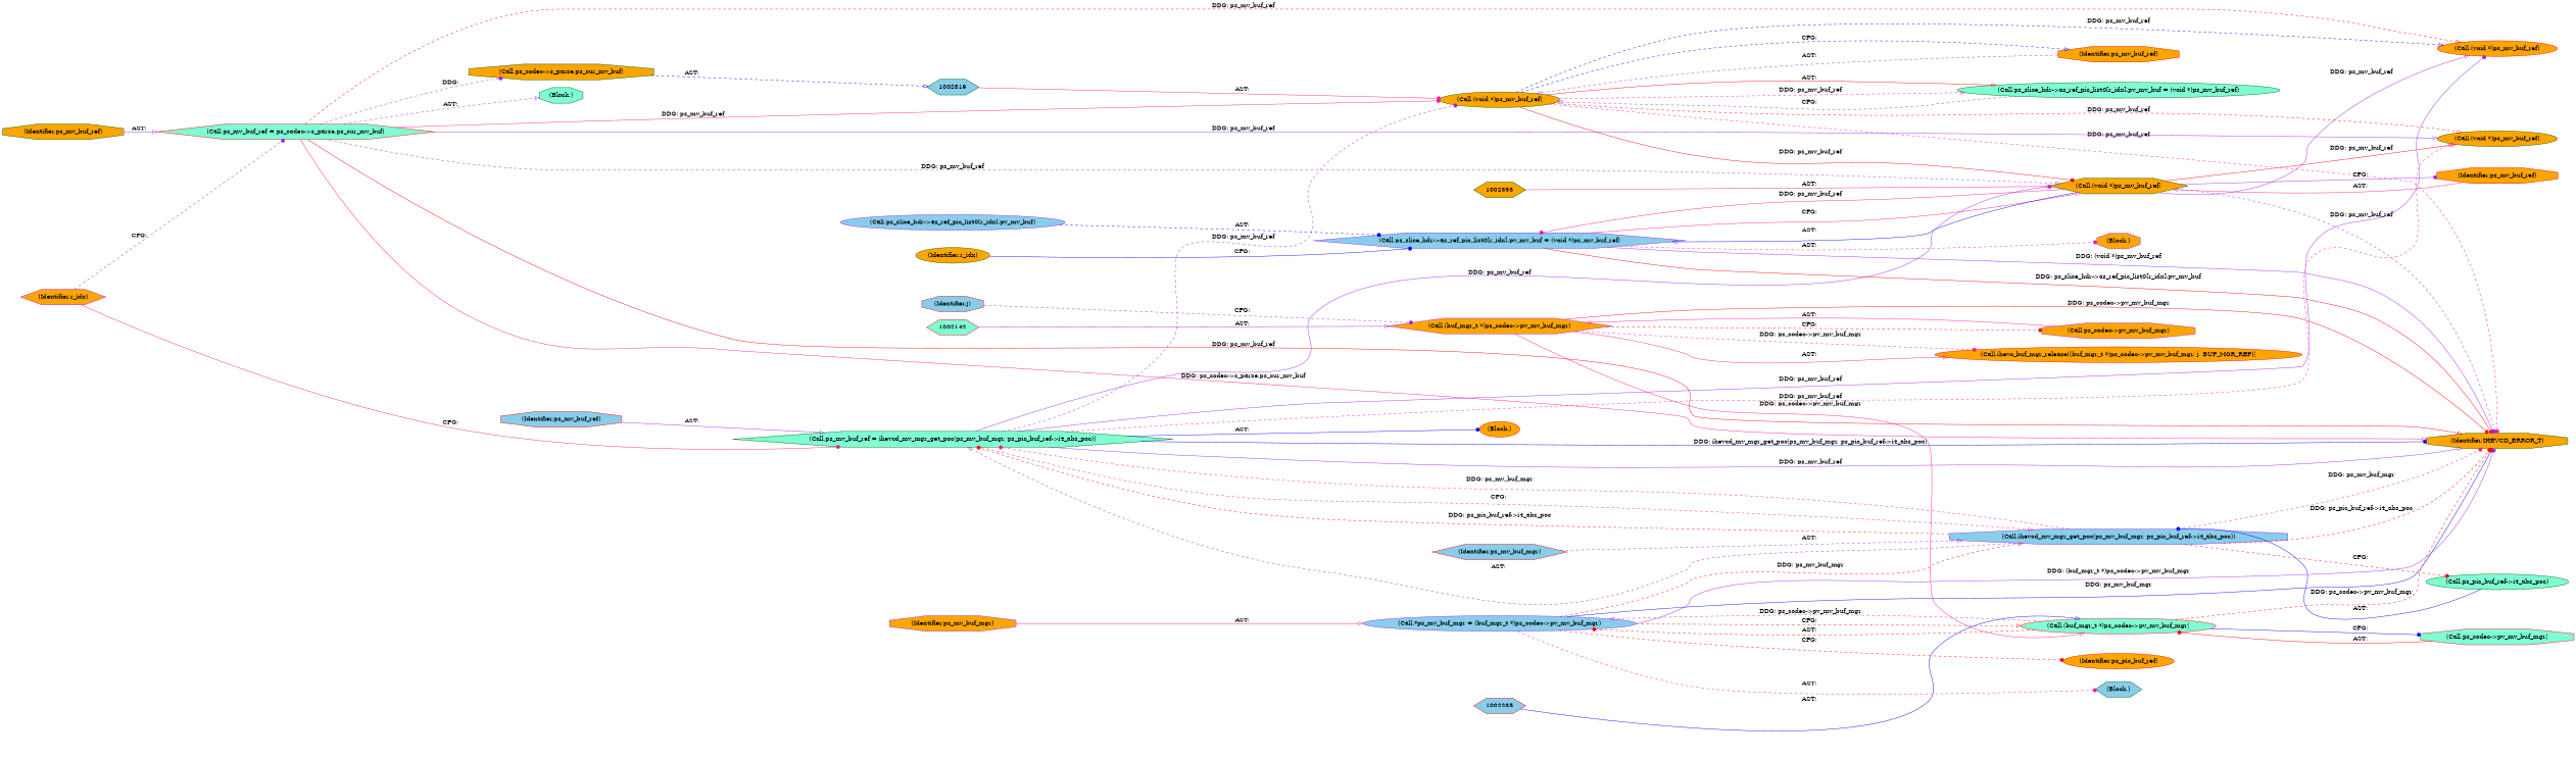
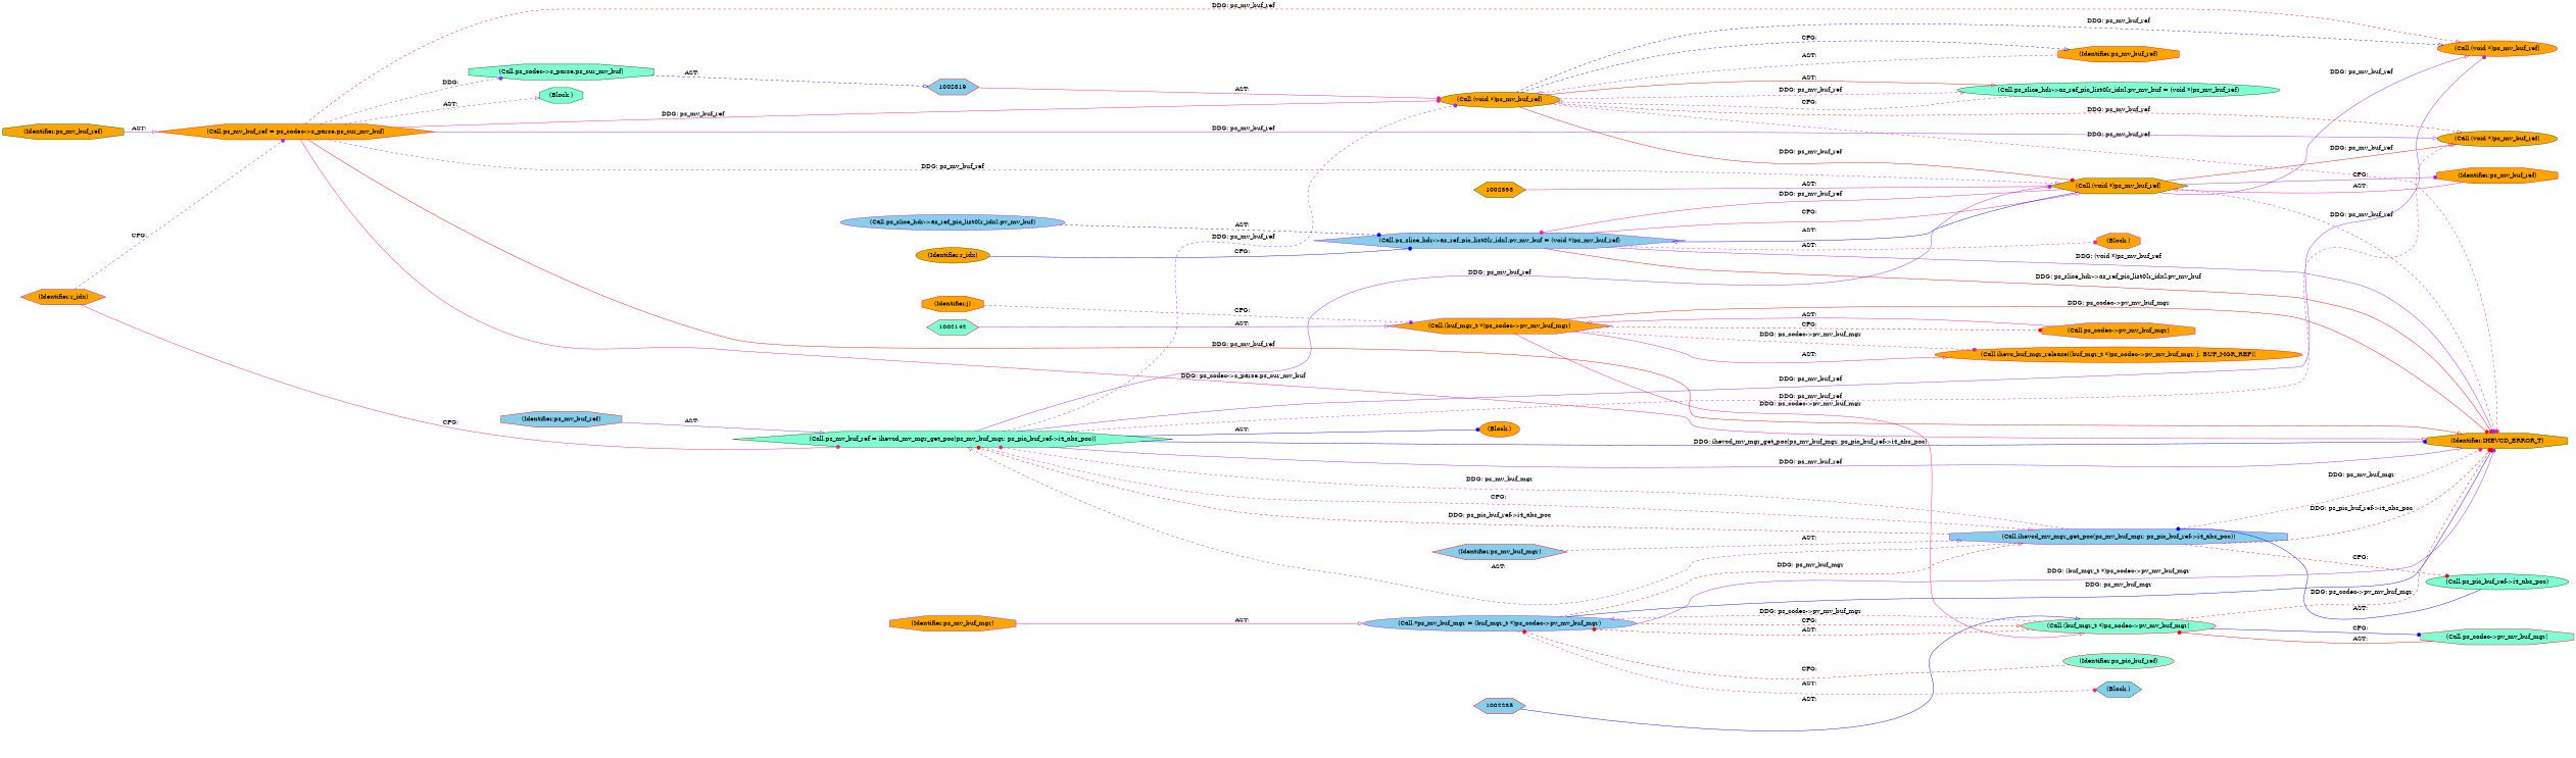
  digraph {
    rankdir=LR
    node [color=darkgreen fillcolor=orange shape=octagon style=filled]
    edge [arrowhead=dot color=deeppink style=solid]
    n1 [color=purple fillcolor=skyblue label="(Call,ps_slice_hdr->as_ref_pic_list0[r_idx].pv_mv_buf = (void *)ps_mv_buf_ref)" shape=hexagon]
    n2 [label="(Call,(void *)ps_mv_buf_ref)" shape=hexagon]
    n3 [label="(Identifier,IHEVCD_ERROR_T)"]
    n4 [color=purple label="(Block,)"]
    n5 [color=red label="(Identifier,ps_mv_buf_ref)"]
    n6 [color=red label="(Call,(void *)ps_mv_buf_ref)" shape=ellipse]
    n7 [label="(Call,(void *)ps_mv_buf_ref)" shape=ellipse]
    n8 [label="(Call,(void *)ps_mv_buf_ref)" shape=ellipse]
    n9 [fillcolor=aquamarine label="(Call,ps_slice_hdr->as_ref_pic_list0[r_idx].pv_mv_buf = (void *)ps_mv_buf_ref)" shape=ellipse]
    n10 [color=red label="(Identifier,ps_mv_buf_ref)"]
    n11 [fillcolor=aquamarine label="(Call,ps_mv_buf_ref = ihevcd_mv_mgr_get_poc(ps_mv_buf_mgr, ps_pic_buf_ref->i4_abs_poc))" shape=hexagon]
    n12 [color=purple fillcolor=skyblue label="(Call,ihevcd_mv_mgr_get_poc(ps_mv_buf_mgr, ps_pic_buf_ref->i4_abs_poc))"]
    n13 [color=red label="(Block,)" shape=ellipse]
    n14 [fillcolor=aquamarine label="(Call,ps_pic_buf_ref->i4_abs_poc)" shape=ellipse]
    n15 [color=purple fillcolor=skyblue label="(Call,*ps_mv_buf_mgr = (buf_mgr_t *)ps_codec->pv_mv_buf_mgr)" shape=ellipse]
    n16 [color=red fillcolor=aquamarine label="(Call,(buf_mgr_t *)ps_codec->pv_mv_buf_mgr)" shape=ellipse]
    n17 [fillcolor=skyblue label="(Block,)" shape=hexagon]
    n18 [color=red fillcolor=aquamarine label="(Call,ps_codec->pv_mv_buf_mgr)"]
    n19 [color=purple label="(Call,(buf_mgr_t *)ps_codec->pv_mv_buf_mgr)" shape=hexagon]
    n20 [color=purple label="(Call,ps_codec->pv_mv_buf_mgr)"]
    n21 [color=red label="(Call,ihevc_buf_mgr_release((buf_mgr_t *)ps_codec->pv_mv_buf_mgr, j, BUF_MGR_REF))" shape=ellipse]
-   n22 [color=red fillcolor=aquamarine label="(Call,ps_mv_buf_ref = ps_codec->s_parse.ps_cur_mv_buf)" shape=hexagon]
-   n23 [label="(Call,ps_codec->s_parse.ps_cur_mv_buf)"]
+   n22 [color=red label="(Call,ps_mv_buf_ref = ps_codec->s_parse.ps_cur_mv_buf)" shape=hexagon]
+   n23 [fillcolor=aquamarine label="(Call,ps_codec->s_parse.ps_cur_mv_buf)"]
    n24 [fillcolor=aquamarine label="(Block,)"]
-   1002319 [fillcolor=skyblue shape=hexagon]
+   1002319 [color=red fillcolor=skyblue shape=hexagon]
    n26 [color=red fillcolor=skyblue label="(Identifier,ps_mv_buf_mgr)" shape=hexagon]
    n27 [color=purple label="(Identifier,ps_mv_buf_mgr)"]
    n28 [label="(Identifier,ps_mv_buf_ref)"]
    n29 [color=red fillcolor=skyblue label="(Identifier,ps_mv_buf_ref)"]
-   n30 [color=red fillcolor=skyblue label="(Identifier,j)"]
+   n30 [color=red label="(Identifier,j)"]
    n31 [label="(Identifier,r_idx)" shape=ellipse]
    n32 [color=purple fillcolor=skyblue label="(Call,ps_slice_hdr->as_ref_pic_list0[r_idx].pv_mv_buf)" shape=ellipse]
    n33 [color=purple label="(Identifier,r_idx)" shape=hexagon]
-   n34 [color=red label="(Identifier,ps_pic_buf_ref)" shape=ellipse]
+   n34 [color=red fillcolor=aquamarine label="(Identifier,ps_pic_buf_ref)" shape=ellipse]
    1002353 [shape=hexagon]
    1002235 [color=red fillcolor=skyblue shape=hexagon]
    1002142 [color=red fillcolor=aquamarine shape=hexagon]
    n1 -> n2 [arrowhead=onormal label="CFG: "]
    n1 -> n3 [color=red label="DDG: ps_slice_hdr->as_ref_pic_list0[r_idx].pv_mv_buf"]
    n1 -> n3 [color=purple label="DDG: (void *)ps_mv_buf_ref"]
    n1 -> n4 [label="AST: " style=dashed]
    n2 -> n1 [arrowhead=onormal color=blue label="AST: "]
    n2 -> n1 [label="DDG: ps_mv_buf_ref"]
    n2 -> n3 [color=purple label="DDG: ps_mv_buf_ref" style=dashed]
    n2 -> n5 [color=purple label="CFG: "]
    n2 -> n6 [arrowhead=onormal color=purple label="DDG: ps_mv_buf_ref"]
    n2 -> n7 [arrowhead=onormal color=red label="DDG: ps_mv_buf_ref"]
    n5 -> n2 [arrowhead=onormal label="AST: "]
    n8 -> n2 [color=red label="DDG: ps_mv_buf_ref"]
    n8 -> n3 [label="DDG: ps_mv_buf_ref" style=dashed]
    n8 -> n6 [arrowhead=onormal color=blue label="DDG: ps_mv_buf_ref" style=dashed]
    n8 -> n7 [arrowhead=onormal color=red label="DDG: ps_mv_buf_ref" style=dashed]
    n8 -> n9 [arrowhead=onormal color=red label="AST: "]
    n8 -> n9 [arrowhead=onormal label="DDG: ps_mv_buf_ref" style=dashed]
    n8 -> n10 [arrowhead=onormal color=blue label="CFG: " style=dashed]
    n9 -> n8 [arrowhead=onormal color=purple label="CFG: " style=dashed]
    n10 -> n8 [arrowhead=onormal color=purple label="AST: " style=dashed]
    n11 -> n2 [color=purple label="DDG: ps_mv_buf_ref"]
    n11 -> n3 [arrowhead=onormal color=purple label="DDG: ps_mv_buf_ref"]
    n11 -> n3 [color=blue label="DDG: ihevcd_mv_mgr_get_poc(ps_mv_buf_mgr, ps_pic_buf_ref->i4_abs_poc)"]
    n11 -> n6 [color=purple label="DDG: ps_mv_buf_ref"]
    n11 -> n7 [arrowhead=onormal label="DDG: ps_mv_buf_ref" style=dashed]
    n11 -> n8 [color=purple label="DDG: ps_mv_buf_ref" style=dashed]
    n11 -> n12 [arrowhead=onormal label="CFG: " style=dashed]
    n11 -> n13 [color=blue label="AST: "]
    n12 -> n3 [label="DDG: ps_mv_buf_mgr" style=dashed]
    n12 -> n3 [color=red label="DDG: ps_pic_buf_ref->i4_abs_poc" style=dashed]
    n12 -> n11 [arrowhead=onormal color=purple label="AST: " style=dashed]
    n12 -> n11 [label="DDG: ps_mv_buf_mgr" style=dashed]
    n12 -> n11 [color=red label="DDG: ps_pic_buf_ref->i4_abs_poc" style=dashed]
    n12 -> n14 [color=red label="CFG: " style=dashed]
    n14 -> n12 [color=blue label="AST: "]
    n15 -> n3 [color=blue label="DDG: ps_mv_buf_mgr"]
    n15 -> n3 [color=purple label="DDG: (buf_mgr_t *)ps_codec->pv_mv_buf_mgr"]
    n15 -> n12 [arrowhead=onormal color=red label="DDG: ps_mv_buf_mgr" style=dashed]
    n15 -> n16 [arrowhead=onormal color=red label="CFG: " style=dashed]
    n15 -> n17 [label="AST: " style=dashed]
    n16 -> n3 [color=red label="DDG: ps_codec->pv_mv_buf_mgr" style=dashed]
    n16 -> n15 [color=red label="AST: " style=dashed]
    n16 -> n15 [arrowhead=onormal label="DDG: ps_codec->pv_mv_buf_mgr" style=dashed]
    n16 -> n18 [color=blue label="CFG: "]
    n18 -> n16 [color=red label="AST: "]
    n19 -> n3 [color=red label="DDG: ps_codec->pv_mv_buf_mgr"]
    n19 -> n16 [arrowhead=onormal label="DDG: ps_codec->pv_mv_buf_mgr"]
    n19 -> n20 [color=red label="CFG: " style=dashed]
    n19 -> n21 [arrowhead=onormal label="AST: "]
    n19 -> n21 [label="DDG: ps_codec->pv_mv_buf_mgr" style=dashed]
    n20 -> n19 [arrowhead=onormal label="AST: "]
    n22 -> n2 [arrowhead=onormal color=purple label="DDG: ps_mv_buf_ref" style=dashed]
    n22 -> n3 [arrowhead=onormal color=red label="DDG: ps_mv_buf_ref"]
    n22 -> n3 [arrowhead=onormal label="DDG: ps_codec->s_parse.ps_cur_mv_buf"]
    n22 -> n6 [arrowhead=onormal color=red label="DDG: ps_mv_buf_ref" style=dashed]
    n22 -> n7 [arrowhead=onormal color=purple label="DDG: ps_mv_buf_ref"]
    n22 -> n8 [label="DDG: ps_mv_buf_ref"]
    n22 -> n23 [color=purple label="DDG: " style=dashed]
    n22 -> n24 [arrowhead=onormal color=purple label="AST: " style=dashed]
    n23 -> 1002319 [arrowhead=onormal color=blue label="AST: " style=dashed]
    1002319 -> n8 [label="AST: "]
    n26 -> n12 [arrowhead=onormal color=purple label="AST: " style=dashed]
    n27 -> n15 [arrowhead=onormal label="AST: "]
    n28 -> n22 [arrowhead=onormal color=purple label="AST: "]
    n29 -> n11 [arrowhead=onormal color=purple label="AST: "]
    n30 -> n19 [color=purple label="CFG: " style=dashed]
    n31 -> n1 [color=blue label="CFG: "]
    n32 -> n1 [color=blue label="AST: " style=dashed]
    n33 -> n11 [label="CFG: "]
    n33 -> n22 [color=purple label="CFG: " style=dashed]
-   n15 -> n34 [color=red label="CFG: " style=dashed]
+   n34 -> n15 [color=red label="CFG: " style=dashed]
    1002353 -> n2 [arrowhead=onormal label="AST: "]
    1002235 -> n16 [arrowhead=onormal color=blue label="AST: "]
    1002142 -> n19 [arrowhead=onormal color=purple label="AST: "]
  }
